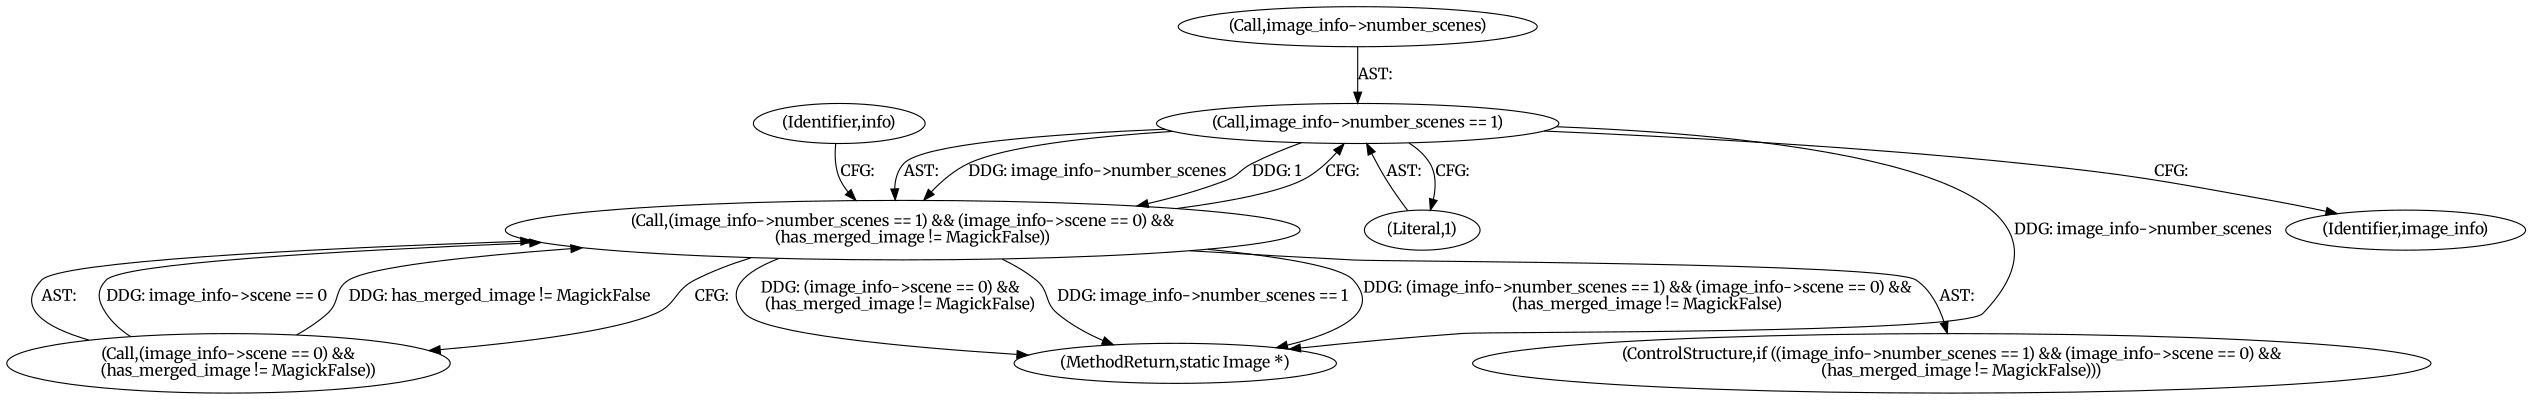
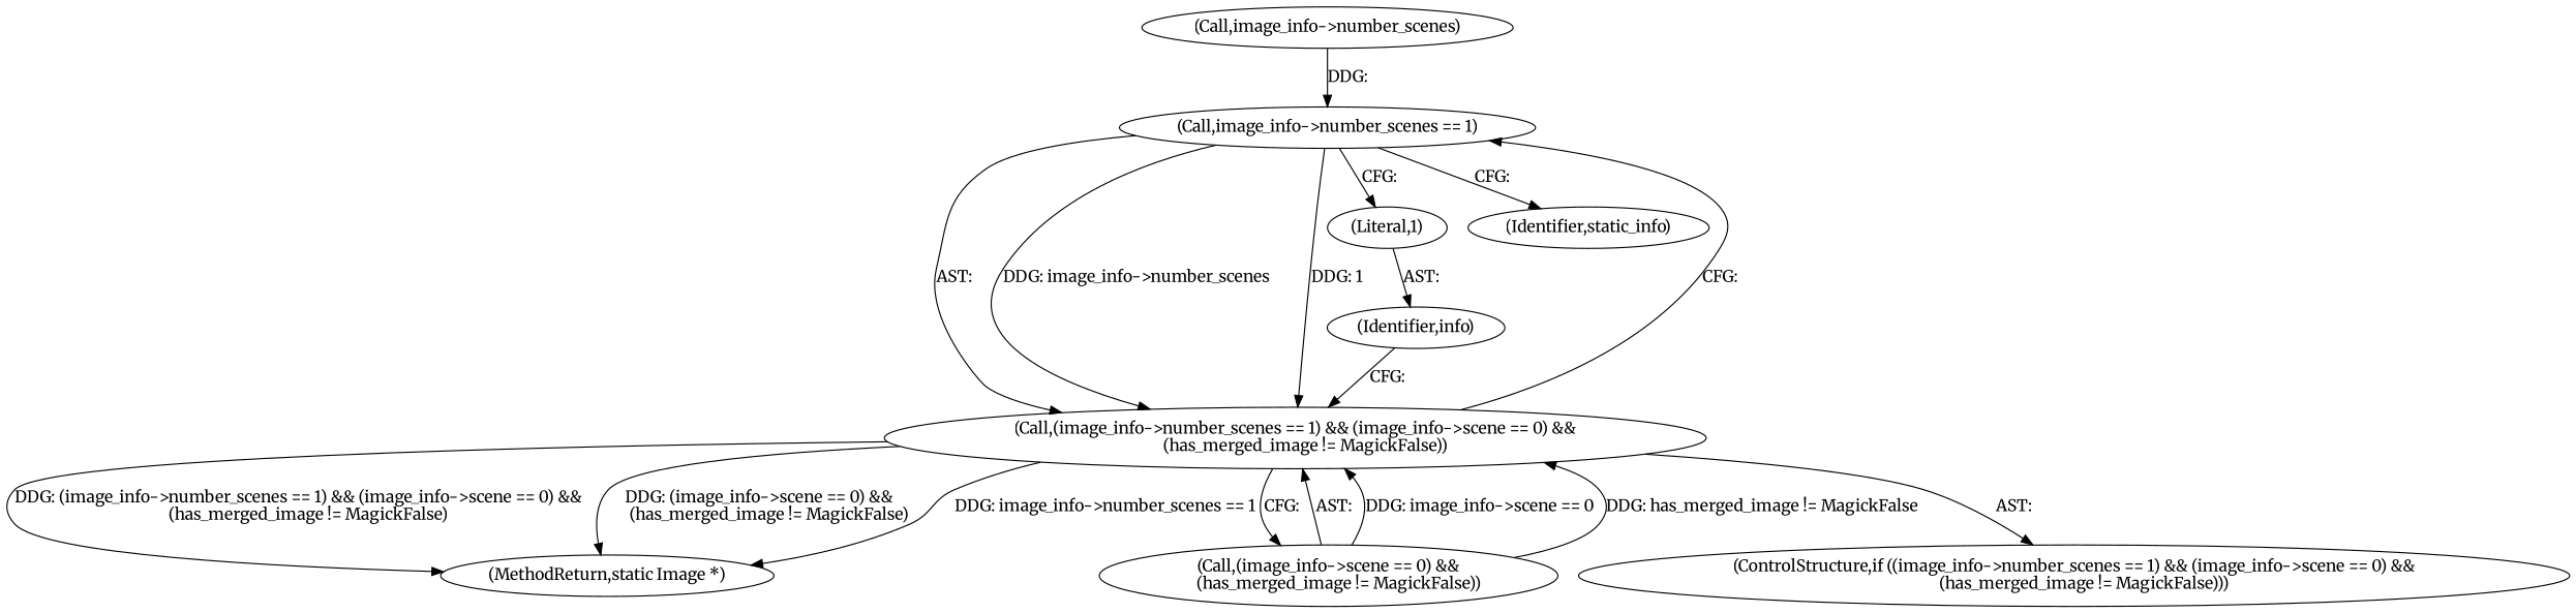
  digraph {
    fontname=Merriweather
    node [fontname=Merriweather]
    edge [fontname=Merriweather]
    n1 [label="(Call,image_info->number_scenes == 1)"]
    n2 [label="(Call,(image_info->number_scenes == 1) && (image_info->scene == 0) &&\n      (has_merged_image != MagickFalse))"]
    n3 [label="(Literal,1)"]
    n4 [label="(MethodReturn,static Image *)"]
-   n5 [label="(Identifier,image_info)"]
+   n5 [label="(Identifier,static_info)"]
    n6 [label="(Call,(image_info->scene == 0) &&\n      (has_merged_image != MagickFalse))"]
    n7 [label="(ControlStructure,if ((image_info->number_scenes == 1) && (image_info->scene == 0) &&\n      (has_merged_image != MagickFalse)))"]
    n8 [label="(Call,image_info->number_scenes)"]
    n9 [label="(Identifier,info)"]
    n1 -> n2 [label="AST: "]
    n1 -> n2 [label="DDG: image_info->number_scenes"]
    n1 -> n2 [label="DDG: 1"]
    n1 -> n3 [label="CFG: "]
-   n1 -> n4 [label="DDG: image_info->number_scenes"]
    n1 -> n5 [label="CFG: "]
    n2 -> n1 [label="CFG: "]
    n2 -> n4 [label="DDG: (image_info->number_scenes == 1) && (image_info->scene == 0) &&\n      (has_merged_image != MagickFalse)"]
    n2 -> n4 [label="DDG: (image_info->scene == 0) &&\n      (has_merged_image != MagickFalse)"]
    n2 -> n4 [label="DDG: image_info->number_scenes == 1"]
    n2 -> n6 [label="CFG: "]
    n2 -> n7 [label="AST: "]
-   n3 -> n1 [label="AST: "]
+   n3 -> n9 [label="AST: "]
    n6 -> n2 [label="AST: "]
    n6 -> n2 [label="DDG: image_info->scene == 0"]
    n6 -> n2 [label="DDG: has_merged_image != MagickFalse"]
-   n8 -> n1 [label="AST: "]
+   n8 -> n1 [label="DDG: "]
    n9 -> n2 [label="CFG: "]
  }
